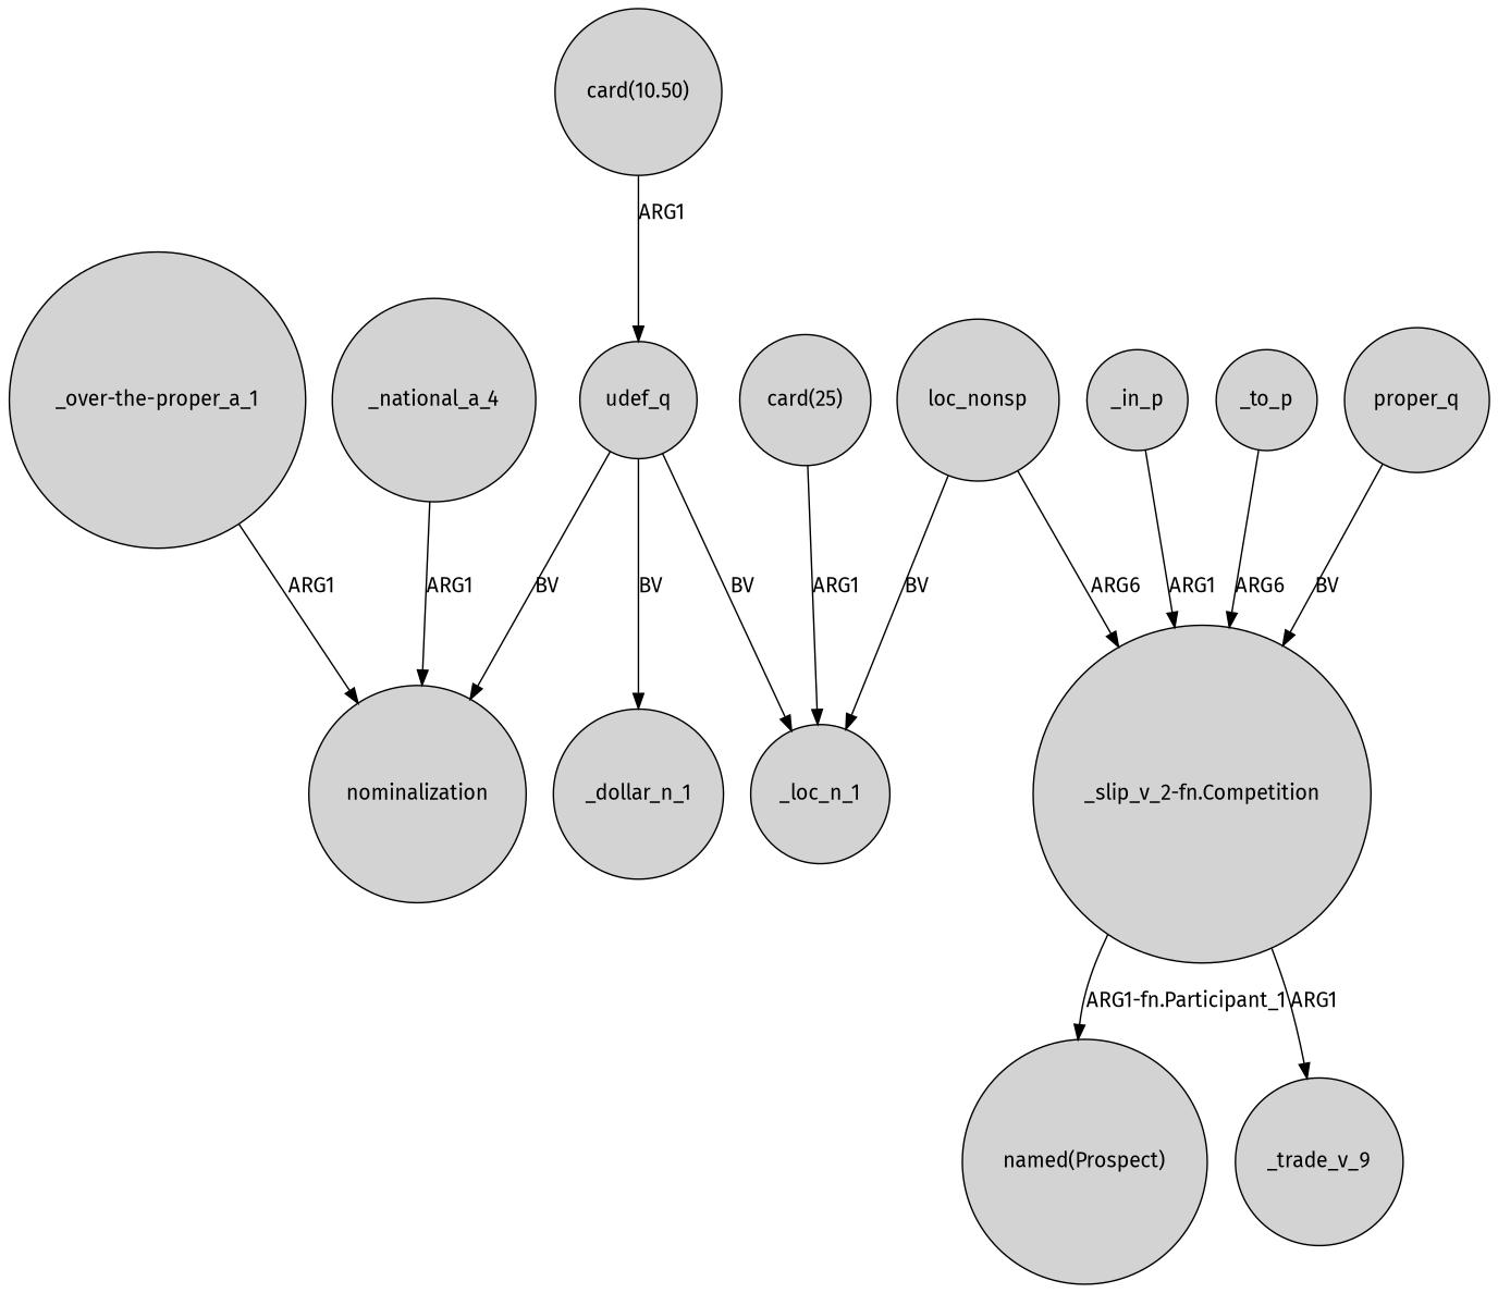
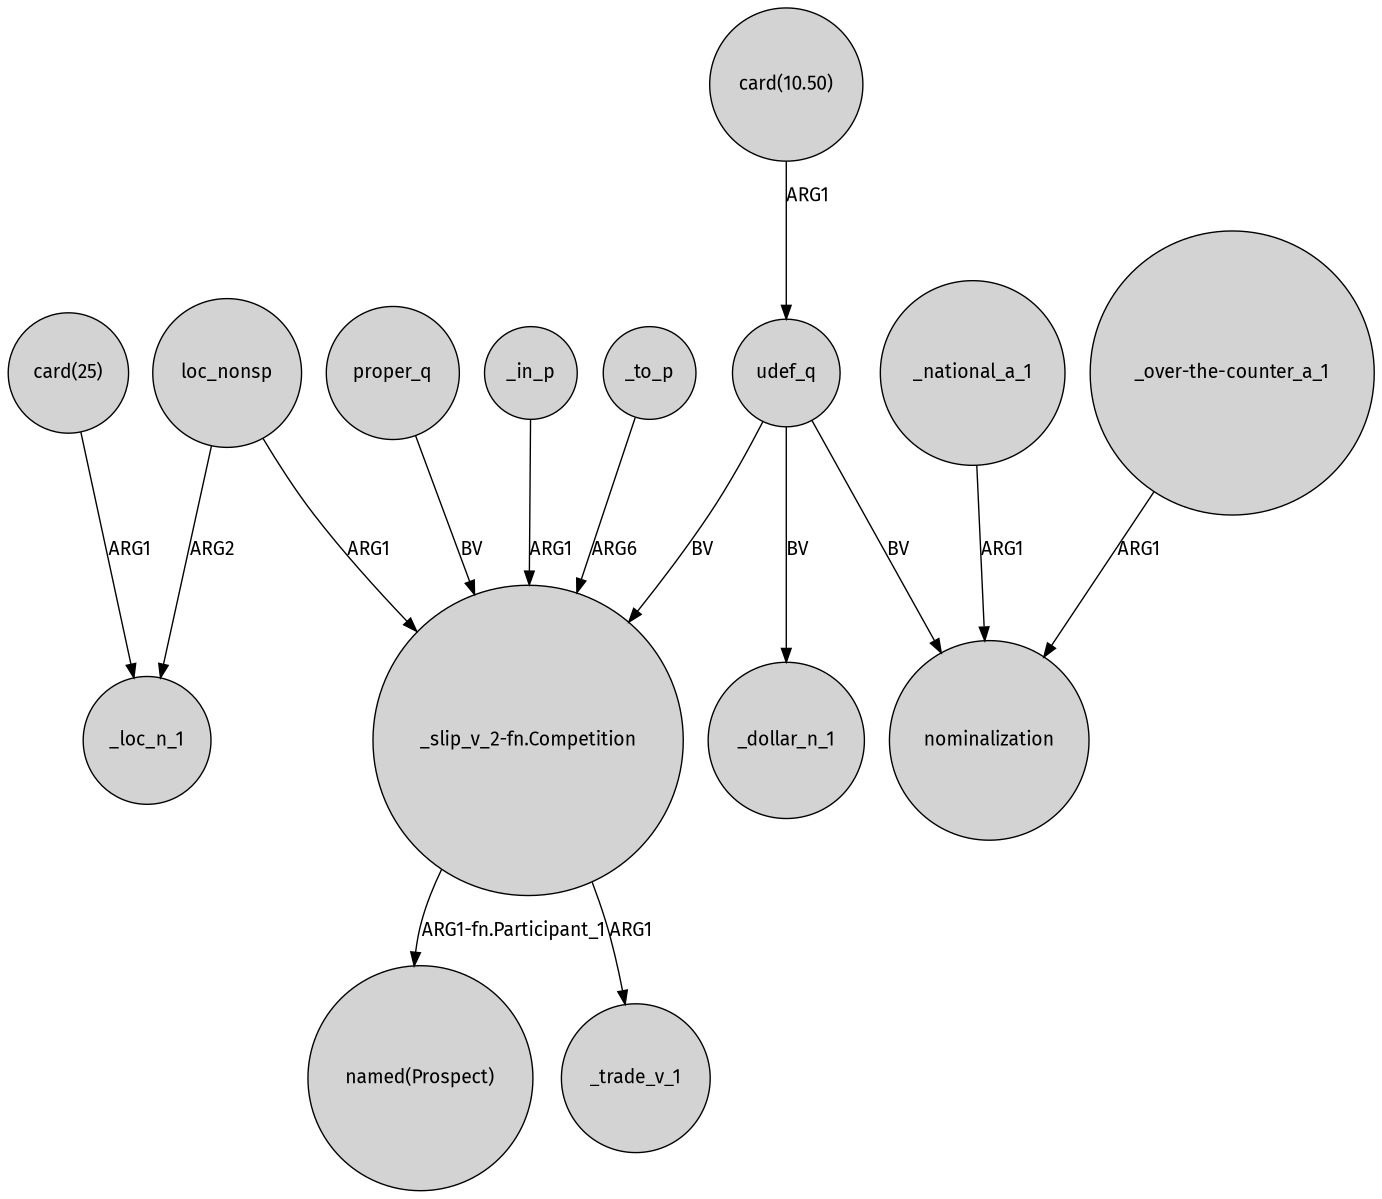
  digraph {
    fontname="Fira Sans"
    node [fontname="Fira Sans" shape=circle style=filled]
    edge [fontname="Fira Sans"]
    n1 [label=_loc_n_1]
    "card(25)"
    _to_p
    "_slip_v_2-fn.Competition"
    "named(Prospect)"
-   _trade_v_1 [label=_trade_v_9]
+   _trade_v_1
    proper_q
    "card(10.50)"
    udef_q
    _dollar_n_1
    nominalization
    _in_p
-   _national_a_1 [label=_national_a_4]
+   _national_a_1
    loc_nonsp
-   "_over-the-counter_a_1" [label="_over-the-proper_a_1"]
+   "_over-the-counter_a_1"
    "card(25)" -> n1 [label=ARG1]
    _to_p -> "_slip_v_2-fn.Competition" [label=ARG6]
    "_slip_v_2-fn.Competition" -> "named(Prospect)" [label="ARG1-fn.Participant_1"]
    "_slip_v_2-fn.Competition" -> _trade_v_1 [label=ARG1]
    proper_q -> "_slip_v_2-fn.Competition" [label=BV]
    "card(10.50)" -> udef_q [label=ARG1]
-   udef_q -> n1 [label=BV]
+   udef_q -> "_slip_v_2-fn.Competition" [label=BV]
    udef_q -> _dollar_n_1 [label=BV]
    udef_q -> nominalization [label=BV]
    _in_p -> "_slip_v_2-fn.Competition" [label=ARG1]
    _national_a_1 -> nominalization [label=ARG1]
-   loc_nonsp -> n1 [label=BV]
-   loc_nonsp -> "_slip_v_2-fn.Competition" [label=ARG6]
+   loc_nonsp -> n1 [label=ARG2]
+   loc_nonsp -> "_slip_v_2-fn.Competition" [label=ARG1]
    "_over-the-counter_a_1" -> nominalization [label=ARG1]
  }
